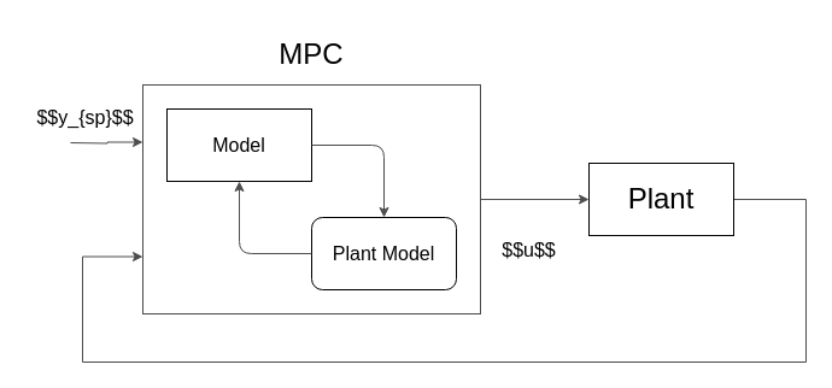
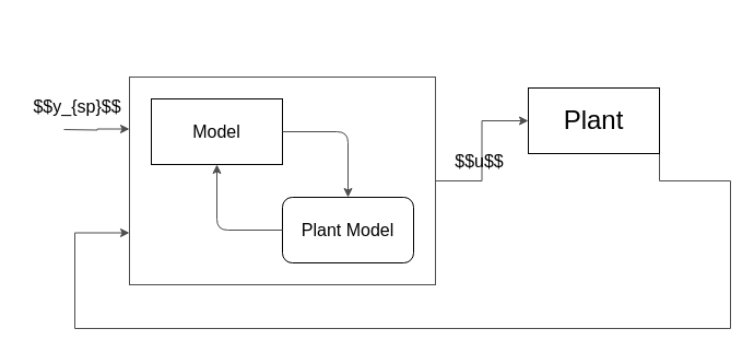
  <mxCell id="0" />
  <mxCell id="1" parent="0" />
  <mxCell id="2" style="edgeStyle=orthogonalEdgeStyle;rounded=0;orthogonalLoop=1;jettySize=auto;html=1;exitX=1;exitY=0.5;exitDx=0;exitDy=0;fontSize=24;strokeColor=#4D4D4D;" edge="1" parent="1" source="3" target="11"><mxGeometry relative="1" as="geometry" /></mxCell>
  <mxCell id="3" value="" style="whiteSpace=wrap;html=1;fillColor=none;imageAspect=0;resizeWidth=1;resizeHeight=1;strokeColor=#4D4D4D;" vertex="1" parent="1"><mxGeometry x="118" y="70" width="280" height="190" as="geometry" /></mxCell>
  <mxCell id="4" value="Model" style="rounded=0;whiteSpace=wrap;html=1;fillColor=none;fontSize=16;" vertex="1" parent="1"><mxGeometry x="138" y="90" width="120" height="60" as="geometry" /></mxCell>
  <mxCell id="5" value="Plant Model" style="whiteSpace=wrap;html=1;fillColor=none;fontSize=16;rounded=1;" vertex="1" parent="1"><mxGeometry x="258" y="180" width="120" height="60" as="geometry" /></mxCell>
  <mxCell id="6" value="" style="endArrow=classic;html=1;entryX=0.5;entryY=0;entryDx=0;entryDy=0;exitX=1;exitY=0.5;exitDx=0;exitDy=0;strokeColor=#4D4D4D;" edge="1" parent="1" source="4" target="5"><mxGeometry width="50" height="50" relative="1" as="geometry"><mxPoint x="268" y="130" as="sourcePoint" /><mxPoint x="328" y="290" as="targetPoint" /><Array as="points"><mxPoint x="318" y="120" /></Array></mxGeometry></mxCell>
  <mxCell id="7" value="" style="endArrow=classic;html=1;entryX=0.5;entryY=1;entryDx=0;entryDy=0;exitX=0;exitY=0.5;exitDx=0;exitDy=0;strokeColor=#4D4D4D;" edge="1" parent="1" source="5" target="4"><mxGeometry width="50" height="50" relative="1" as="geometry"><mxPoint x="268" y="130" as="sourcePoint" /><mxPoint x="328" y="190" as="targetPoint" /><Array as="points"><mxPoint x="198" y="210" /></Array></mxGeometry></mxCell>
- <mxCell id="8" value="MPC" style="text;html=1;strokeColor=none;fillColor=none;align=center;verticalAlign=middle;whiteSpace=wrap;rounded=0;fontSize=24;" vertex="1" parent="1"><mxGeometry x="213" y="20" width="90" height="50" as="geometry" /></mxCell>
  <mxCell id="9" style="edgeStyle=orthogonalEdgeStyle;rounded=0;orthogonalLoop=1;jettySize=auto;html=1;exitX=1;exitY=0.5;exitDx=0;exitDy=0;entryX=0;entryY=0.75;entryDx=0;entryDy=0;fontSize=24;strokeColor=#4D4D4D;" edge="1" parent="1" source="11" target="3"><mxGeometry relative="1" as="geometry"><Array as="points"><mxPoint x="668" y="165" /><mxPoint x="668" y="300" /><mxPoint x="68" y="300" /><mxPoint x="68" y="213" /></Array></mxGeometry></mxCell>
  <mxCell id="10" value="&lt;font style=&quot;font-size: 12px&quot;&gt;&lt;br&gt;&lt;/font&gt;" style="edgeLabel;html=1;align=center;verticalAlign=middle;resizable=0;points=[];fontSize=24;labelBackgroundColor=none;fontStyle=0" vertex="1" connectable="0" parent="9"><mxGeometry x="-0.921" y="-2" relative="1" as="geometry"><mxPoint x="-3" y="-2" as="offset" /></mxGeometry></mxCell>
- <mxCell id="11" value="Plant" style="rounded=0;whiteSpace=wrap;html=1;fillColor=none;fontSize=24;" vertex="1" parent="1"><mxGeometry x="488" y="135" width="120" height="60" as="geometry" /></mxCell>
+ <mxCell id="11" value="Plant" style="rounded=0;whiteSpace=wrap;html=1;fillColor=none;fontSize=24;" vertex="1" parent="1"><mxGeometry x="483" y="80" width="120" height="60" as="geometry" /></mxCell>
  <mxCell id="12" style="edgeStyle=orthogonalEdgeStyle;rounded=0;orthogonalLoop=1;jettySize=auto;html=1;entryX=0;entryY=0.25;entryDx=0;entryDy=0;fontSize=24;strokeColor=#4D4D4D;" edge="1" parent="1" target="3"><mxGeometry relative="1" as="geometry"><mxPoint x="58" y="118" as="sourcePoint" /></mxGeometry></mxCell>
- <mxCell id="13" value="$$u$$" style="text;html=1;align=center;verticalAlign=middle;resizable=0;points=[];autosize=1;strokeColor=none;fillColor=none;fontSize=16;" vertex="1" parent="1"><mxGeometry x="408" y="197" width="60" height="20" as="geometry" /></mxCell>
+ <mxCell id="13" value="$$u$$" style="text;html=1;align=center;verticalAlign=middle;resizable=0;points=[];autosize=1;strokeColor=none;fillColor=none;fontSize=16;" vertex="1" parent="1"><mxGeometry x="408" y="137" width="60" height="20" as="geometry" /></mxCell>
  <mxCell id="14" value="$$y_{sp}$$" style="text;html=1;align=center;verticalAlign=middle;resizable=0;points=[];autosize=1;strokeColor=none;fillColor=none;fontSize=16;" vertex="1" parent="1"><mxGeometry x="20" y="87" width="100" height="20" as="geometry" /></mxCell>
